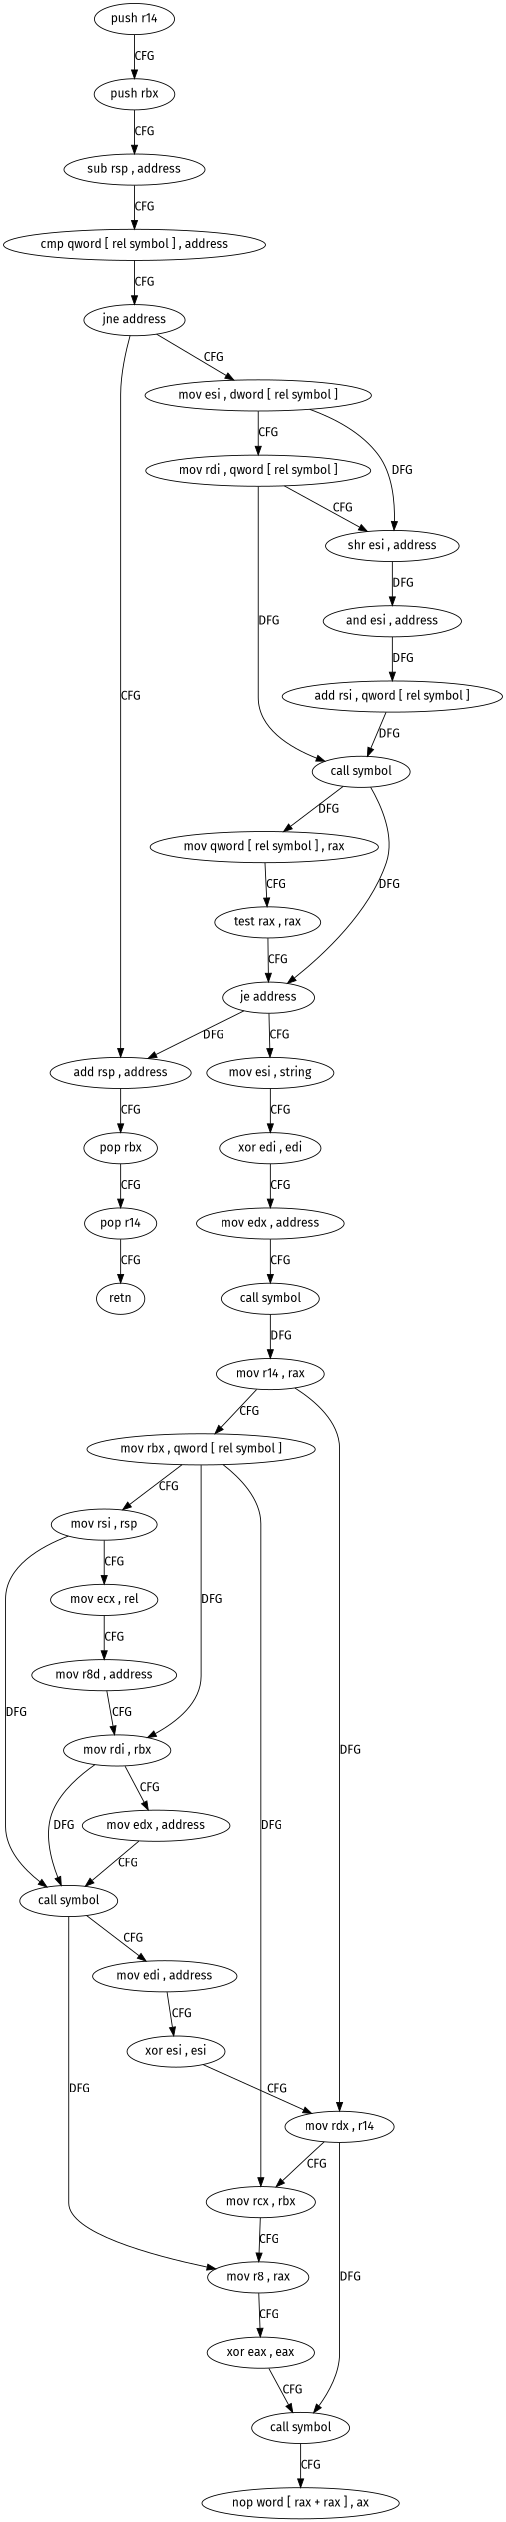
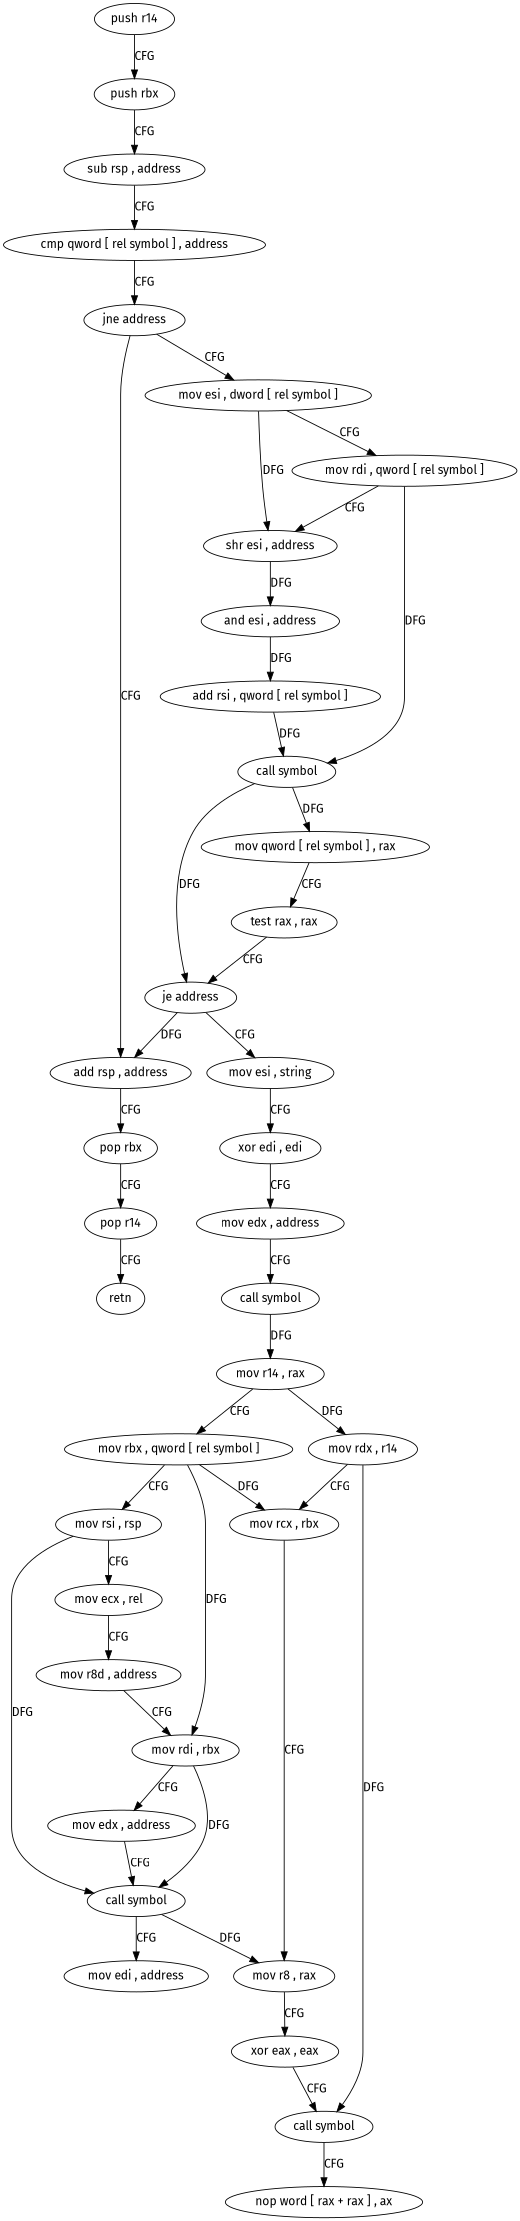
  digraph {
    fontname="Fira Sans"
    node [fontname="Fira Sans"]
    edge [fontname="Fira Sans"]
    n1 [label="push r14"]
    n2 [label="push rbx"]
    n3 [label="sub rsp , address"]
    n4 [label="cmp qword [ rel symbol ] , address"]
    n5 [label="jne address"]
    n6 [label="add rsp , address"]
    n7 [label="mov esi , dword [ rel symbol ]"]
    n8 [label="pop rbx"]
    n9 [label="mov rdi , qword [ rel symbol ]"]
    n10 [label="shr esi , address"]
    n11 [label="pop r14"]
    n12 [label="call symbol"]
    n13 [label="and esi , address"]
    n14 [label=retn]
    n15 [label="mov qword [ rel symbol ] , rax"]
    n16 [label="je address"]
    n17 [label="add rsi , qword [ rel symbol ]"]
    n18 [label="test rax , rax"]
    n19 [label="mov esi , string"]
    n20 [label="xor edi , edi"]
    n21 [label="mov edx , address"]
    n22 [label="call symbol"]
    n23 [label="mov r14 , rax"]
    n24 [label="mov rbx , qword [ rel symbol ]"]
    n25 [label="mov rdx , r14"]
    n26 [label="mov rsi , rsp"]
    n27 [label="mov rdi , rbx"]
    n28 [label="mov rcx , rbx"]
    n29 [label="call symbol"]
    n30 [label="mov ecx , rel"]
    n31 [label="call symbol"]
    n32 [label="mov edx , address"]
    n33 [label="mov r8 , rax"]
    n34 [label="mov r8d , address"]
    n35 [label="mov edi , address"]
-   n36 [label="xor esi , esi"]
    n37 [label="xor eax , eax"]
    n38 [label="nop word [ rax + rax ] , ax"]
    n1 -> n2 [label=CFG]
    n2 -> n3 [label=CFG]
    n3 -> n4 [label=CFG]
    n4 -> n5 [label=CFG]
    n5 -> n6 [label=CFG]
    n5 -> n7 [label=CFG]
    n6 -> n8 [label=CFG]
    n7 -> n9 [label=CFG]
    n7 -> n10 [label=DFG]
    n8 -> n11 [label=CFG]
    n9 -> n10 [label=CFG]
    n9 -> n12 [label=DFG]
    n10 -> n13 [label=DFG]
    n11 -> n14 [label=CFG]
    n12 -> n15 [label=DFG]
    n12 -> n16 [label=DFG]
    n13 -> n17 [label=DFG]
    n15 -> n18 [label=CFG]
    n16 -> n6 [label=DFG]
    n16 -> n19 [label=CFG]
    n17 -> n12 [label=DFG]
    n18 -> n16 [label=CFG]
    n19 -> n20 [label=CFG]
    n20 -> n21 [label=CFG]
    n21 -> n22 [label=CFG]
    n22 -> n23 [label=DFG]
    n23 -> n24 [label=CFG]
    n23 -> n25 [label=DFG]
    n24 -> n26 [label=CFG]
    n24 -> n27 [label=DFG]
    n24 -> n28 [label=DFG]
    n25 -> n28 [label=CFG]
    n25 -> n29 [label=DFG]
    n26 -> n30 [label=CFG]
    n26 -> n31 [label=DFG]
    n27 -> n31 [label=DFG]
    n27 -> n32 [label=CFG]
    n28 -> n33 [label=CFG]
    n29 -> n38 [label=CFG]
    n30 -> n34 [label=CFG]
    n31 -> n33 [label=DFG]
    n31 -> n35 [label=CFG]
    n32 -> n31 [label=CFG]
    n33 -> n37 [label=CFG]
    n34 -> n27 [label=CFG]
-   n35 -> n36 [label=CFG]
-   n36 -> n25 [label=CFG]
    n37 -> n29 [label=CFG]
  }
